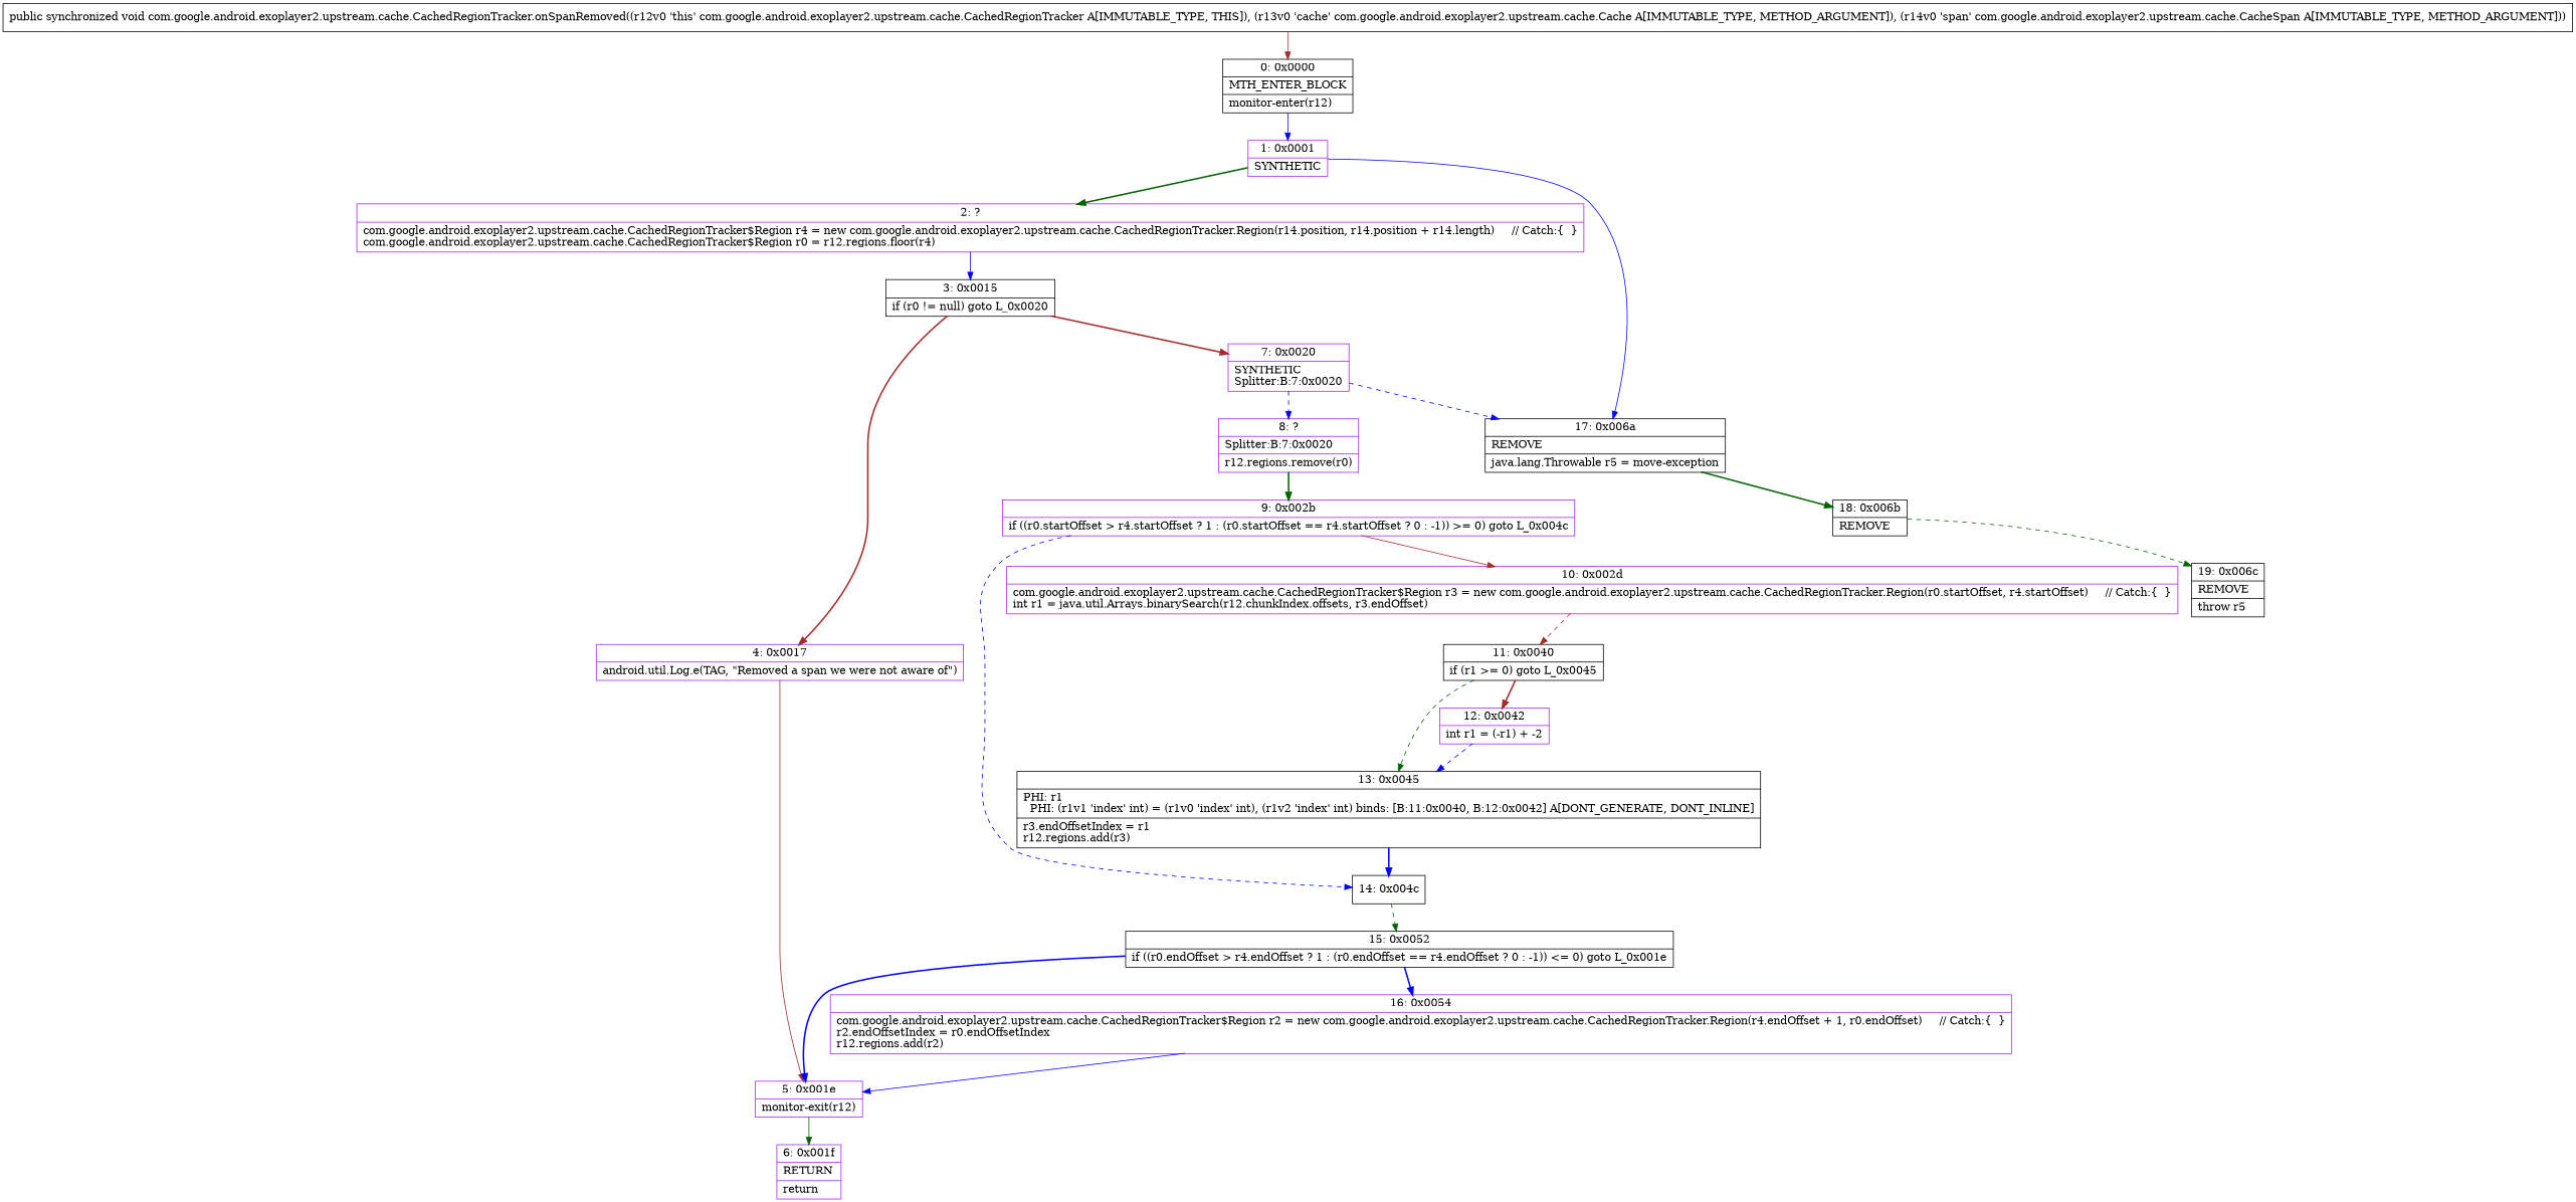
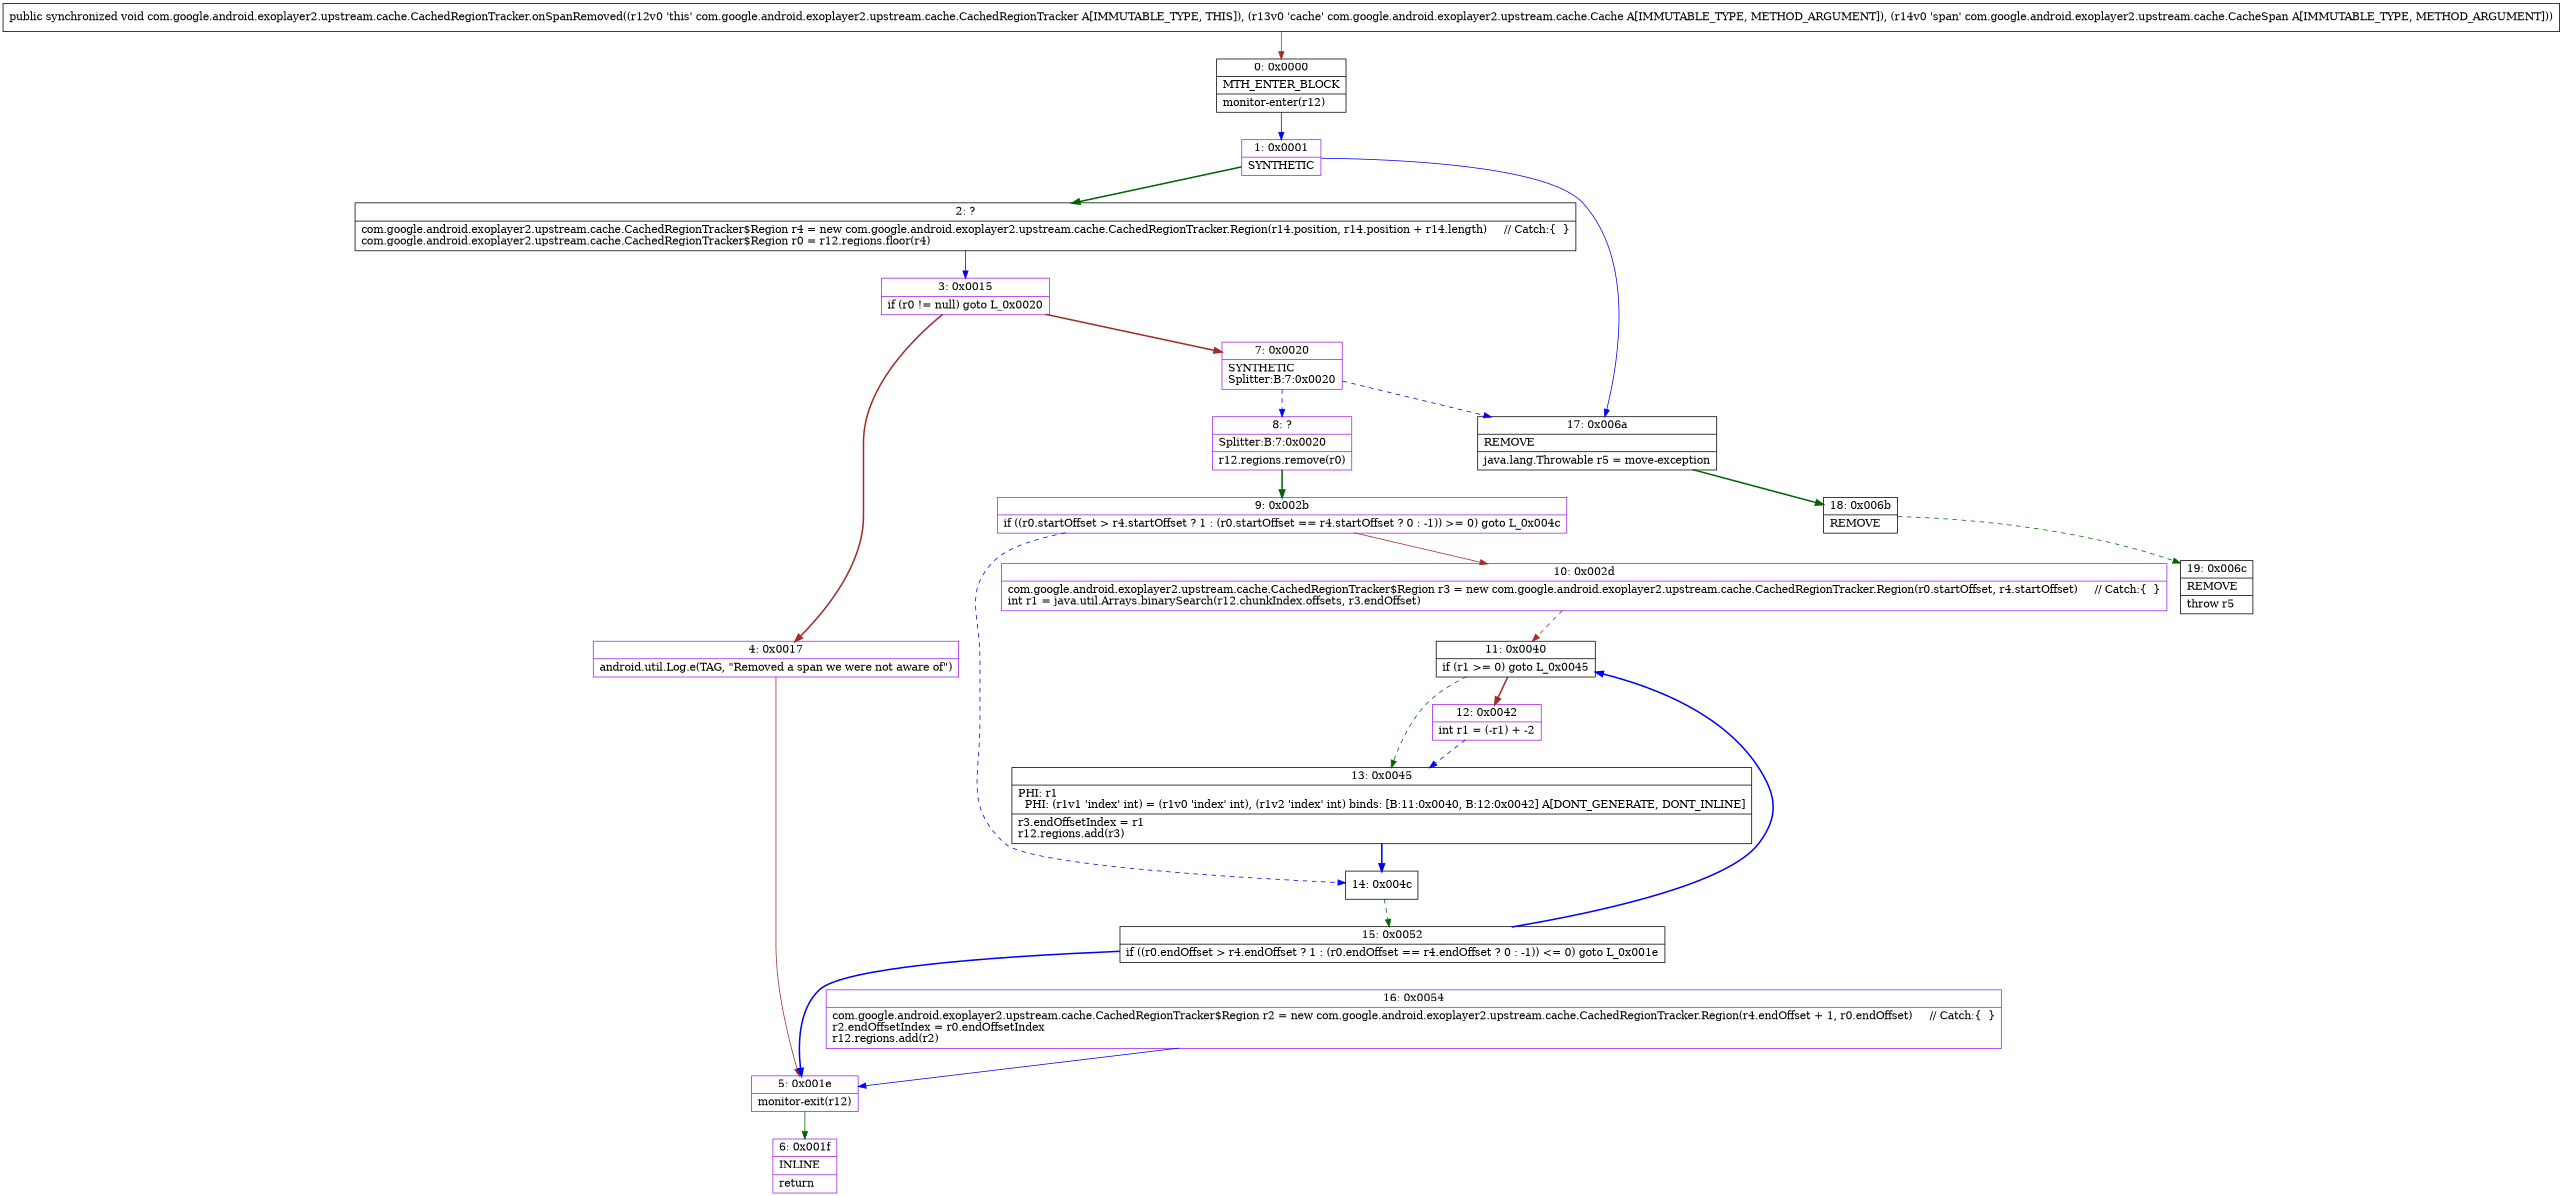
  digraph {
    node [color=black shape=record]
    edge [color=blue style=bold]
    n1 [label="{0\:\ 0x0000|MTH_ENTER_BLOCK\l|monitor\-enter(r12)\l}"]
    n2 [color=purple label="{1\:\ 0x0001|SYNTHETIC\l}"]
-   n3 [color=purple label="{2\:\ ?|com.google.android.exoplayer2.upstream.cache.CachedRegionTracker$Region r4 = new com.google.android.exoplayer2.upstream.cache.CachedRegionTracker.Region(r14.position, r14.position + r14.length)     \/\/ Catch:\{  \}\lcom.google.android.exoplayer2.upstream.cache.CachedRegionTracker$Region r0 = r12.regions.floor(r4)\l}"]
+   n3 [label="{2\:\ ?|com.google.android.exoplayer2.upstream.cache.CachedRegionTracker$Region r4 = new com.google.android.exoplayer2.upstream.cache.CachedRegionTracker.Region(r14.position, r14.position + r14.length)     \/\/ Catch:\{  \}\lcom.google.android.exoplayer2.upstream.cache.CachedRegionTracker$Region r0 = r12.regions.floor(r4)\l}"]
    n4 [label="{17\:\ 0x006a|REMOVE\l|java.lang.Throwable r5 = move\-exception\l}"]
-   n5 [label="{3\:\ 0x0015|if (r0 != null) goto L_0x0020\l}"]
+   n5 [color=purple label="{3\:\ 0x0015|if (r0 != null) goto L_0x0020\l}"]
    n6 [label="{18\:\ 0x006b|REMOVE\l}"]
    n7 [color=purple label="{4\:\ 0x0017|android.util.Log.e(TAG, \"Removed a span we were not aware of\")\l}"]
    n8 [color=purple label="{7\:\ 0x0020|SYNTHETIC\lSplitter:B:7:0x0020\l}"]
    n9 [color=purple label="{5\:\ 0x001e|monitor\-exit(r12)\l}"]
    n10 [color=purple label="{8\:\ ?|Splitter:B:7:0x0020\l|r12.regions.remove(r0)\l}"]
-   n11 [color=purple label="{6\:\ 0x001f|RETURN\l|return\l}"]
+   n11 [color=purple label="{6\:\ 0x001f|INLINE\l|return\l}"]
    n12 [color=purple label="{9\:\ 0x002b|if ((r0.startOffset \> r4.startOffset ? 1 : (r0.startOffset == r4.startOffset ? 0 : \-1)) \>= 0) goto L_0x004c\l}"]
    n13 [color=purple label="{10\:\ 0x002d|com.google.android.exoplayer2.upstream.cache.CachedRegionTracker$Region r3 = new com.google.android.exoplayer2.upstream.cache.CachedRegionTracker.Region(r0.startOffset, r4.startOffset)     \/\/ Catch:\{  \}\lint r1 = java.util.Arrays.binarySearch(r12.chunkIndex.offsets, r3.endOffset)\l}"]
    n14 [label="{14\:\ 0x004c}"]
    n15 [label="{11\:\ 0x0040|if (r1 \>= 0) goto L_0x0045\l}"]
    n16 [label="{15\:\ 0x0052|if ((r0.endOffset \> r4.endOffset ? 1 : (r0.endOffset == r4.endOffset ? 0 : \-1)) \<= 0) goto L_0x001e\l}"]
    n17 [color=purple label="{12\:\ 0x0042|int r1 = (\-r1) + \-2\l}"]
    n18 [label="{13\:\ 0x0045|PHI: r1 \l  PHI: (r1v1 'index' int) = (r1v0 'index' int), (r1v2 'index' int) binds: [B:11:0x0040, B:12:0x0042] A[DONT_GENERATE, DONT_INLINE]\l|r3.endOffsetIndex = r1\lr12.regions.add(r3)\l}"]
    n19 [color=purple label="{16\:\ 0x0054|com.google.android.exoplayer2.upstream.cache.CachedRegionTracker$Region r2 = new com.google.android.exoplayer2.upstream.cache.CachedRegionTracker.Region(r4.endOffset + 1, r0.endOffset)     \/\/ Catch:\{  \}\lr2.endOffsetIndex = r0.endOffsetIndex\lr12.regions.add(r2)\l}"]
    n20 [label="{19\:\ 0x006c|REMOVE\l|throw r5\l}"]
    n21 [label="{public synchronized void com.google.android.exoplayer2.upstream.cache.CachedRegionTracker.onSpanRemoved((r12v0 'this' com.google.android.exoplayer2.upstream.cache.CachedRegionTracker A[IMMUTABLE_TYPE, THIS]), (r13v0 'cache' com.google.android.exoplayer2.upstream.cache.Cache A[IMMUTABLE_TYPE, METHOD_ARGUMENT]), (r14v0 'span' com.google.android.exoplayer2.upstream.cache.CacheSpan A[IMMUTABLE_TYPE, METHOD_ARGUMENT])) }"]
    n1 -> n2 [style=solid]
    n2 -> n3 [color=darkgreen]
    n2 -> n4 [style=solid]
    n3 -> n5 [style=solid]
    n4 -> n6 [color=darkgreen]
    n5 -> n7 [color=brown]
    n5 -> n8 [color=brown]
    n6 -> n20 [color=darkgreen style=dashed]
    n7 -> n9 [color=brown style=solid]
    n8 -> n4 [style=dashed]
    n8 -> n10 [style=dashed]
    n9 -> n11 [color=darkgreen style=solid]
    n10 -> n12 [color=darkgreen]
    n12 -> n13 [color=brown style=solid]
    n12 -> n14 [style=dashed]
    n13 -> n15 [color=brown style=dashed]
    n14 -> n16 [color=darkgreen style=dashed]
    n15 -> n17 [color=brown]
    n15 -> n18 [color=darkgreen style=dashed]
    n16 -> n9
-   n16 -> n19
+   n16 -> n15
    n17 -> n18 [style=dashed]
    n18 -> n14
    n19 -> n9 [style=solid]
    n21 -> n1 [color=brown style=solid]
  }
